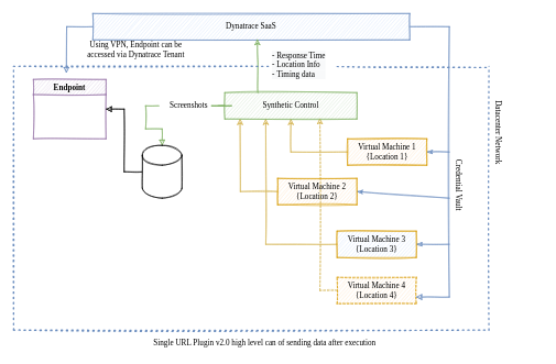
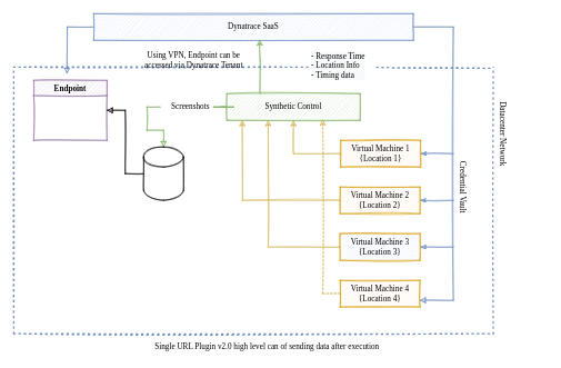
  <mxCell id="0" />
  <mxCell id="1" parent="0" />
  <mxCell id="2" style="edgeStyle=orthogonalEdgeStyle;rounded=0;orthogonalLoop=1;jettySize=auto;html=1;exitX=0;exitY=0.5;exitDx=0;exitDy=0;entryX=0.72;entryY=0.975;entryDx=0;entryDy=0;entryPerimeter=0;sketch=1;fillColor=#fff2cc;strokeColor=#d6b656;dashed=1;" edge="1" parent="1" source="3" target="18"><mxGeometry relative="1" as="geometry"><mxPoint x="484" y="170" as="targetPoint" /></mxGeometry></mxCell>
- <mxCell id="3" value="Virtual Machine 4 {Location 4}" style="rounded=0;whiteSpace=wrap;html=1;fillColor=#ffe6cc;strokeColor=#d79b00;fontFamily=Comic Sans MS;sketch=1;dashed=1;" vertex="1" parent="1"><mxGeometry x="510" y="420" width="120" height="40" as="geometry" /></mxCell>
+ <mxCell id="3" value="Virtual Machine 4 {Location 4}" style="rounded=0;whiteSpace=wrap;html=1;fillColor=#ffe6cc;strokeColor=#d79b00;fontFamily=Comic Sans MS;sketch=1;" vertex="1" parent="1"><mxGeometry x="510" y="420" width="120" height="40" as="geometry" /></mxCell>
  <mxCell id="4" style="edgeStyle=orthogonalEdgeStyle;rounded=0;orthogonalLoop=1;jettySize=auto;html=1;fontFamily=Comic Sans MS;startArrow=none;startFill=0;endArrow=block;endFill=1;sketch=1;fillColor=#dae8fc;strokeColor=#6c8ebf;" edge="1" parent="1" source="6"><mxGeometry relative="1" as="geometry"><mxPoint x="100" y="110" as="targetPoint" /></mxGeometry></mxCell>
  <mxCell id="5" style="edgeStyle=orthogonalEdgeStyle;rounded=0;orthogonalLoop=1;jettySize=auto;html=1;exitX=1;exitY=0.5;exitDx=0;exitDy=0;fontFamily=Comic Sans MS;fontSize=12;startArrow=none;startFill=0;endArrow=block;endFill=1;sketch=1;fillColor=#dae8fc;strokeColor=#6c8ebf;entryX=1;entryY=0.75;entryDx=0;entryDy=0;" edge="1" parent="1" source="6" target="3"><mxGeometry relative="1" as="geometry"><mxPoint x="680" y="450" as="targetPoint" /><Array as="points"><mxPoint x="680" y="40" /><mxPoint x="680" y="450" /></Array></mxGeometry></mxCell>
  <mxCell id="6" value="Dynatrace SaaS" style="rounded=0;whiteSpace=wrap;html=1;fillColor=#dae8fc;strokeColor=#6c8ebf;labelBackgroundColor=none;fontFamily=Comic Sans MS;sketch=1;" vertex="1" parent="1"><mxGeometry x="140" y="20" width="480" height="40" as="geometry" /></mxCell>
  <mxCell id="7" style="edgeStyle=orthogonalEdgeStyle;rounded=0;orthogonalLoop=1;jettySize=auto;html=1;exitX=0;exitY=0.5;exitDx=0;exitDy=0;entryX=0.31;entryY=1;entryDx=0;entryDy=0;entryPerimeter=0;startArrow=none;startFill=0;endArrow=classic;endFill=1;sketch=1;fillColor=#fff2cc;strokeColor=#d6b656;" edge="1" parent="1" source="9" target="18"><mxGeometry relative="1" as="geometry" /></mxCell>
  <mxCell id="8" style="edgeStyle=none;rounded=0;sketch=1;orthogonalLoop=1;jettySize=auto;html=1;exitX=1;exitY=0.5;exitDx=0;exitDy=0;fontFamily=Comic Sans MS;fontSize=12;startArrow=blockThin;startFill=1;endArrow=none;endFill=0;fillColor=#dae8fc;strokeColor=#6c8ebf;" edge="1" parent="1" source="9"><mxGeometry relative="1" as="geometry"><mxPoint x="680" y="370" as="targetPoint" /></mxGeometry></mxCell>
  <mxCell id="9" value="&lt;span&gt;Virtual Machine 3 {Location 3}&lt;/span&gt;" style="rounded=0;whiteSpace=wrap;html=1;fillColor=#dae8fc;strokeColor=#d79b00;fontFamily=Comic Sans MS;sketch=1;" vertex="1" parent="1"><mxGeometry x="510" y="350" width="120" height="40" as="geometry" /></mxCell>
  <mxCell id="10" style="edgeStyle=orthogonalEdgeStyle;rounded=0;orthogonalLoop=1;jettySize=auto;html=1;exitX=0;exitY=0.5;exitDx=0;exitDy=0;sketch=1;fillColor=#fff2cc;strokeColor=#d6b656;" edge="1" parent="1" source="12"><mxGeometry relative="1" as="geometry"><mxPoint x="363" y="180" as="targetPoint" /></mxGeometry></mxCell>
  <mxCell id="11" style="edgeStyle=none;rounded=0;sketch=1;orthogonalLoop=1;jettySize=auto;html=1;exitX=1;exitY=0.5;exitDx=0;exitDy=0;fontFamily=Comic Sans MS;fontSize=12;startArrow=classicThin;startFill=1;endArrow=none;endFill=0;fillColor=#dae8fc;strokeColor=#6c8ebf;" edge="1" parent="1" source="12"><mxGeometry relative="1" as="geometry"><mxPoint x="680" y="300" as="targetPoint" /></mxGeometry></mxCell>
- <mxCell id="12" value="&lt;span style=&quot;color: rgb(0, 0, 0); font-size: 12px; font-style: normal; font-weight: 400; letter-spacing: normal; text-align: center; text-indent: 0px; text-transform: none; word-spacing: 0px; display: inline; float: none;&quot;&gt;Virtual Machine 2 {Location 2}&lt;/span&gt;" style="rounded=0;whiteSpace=wrap;html=1;fillColor=#ffe6cc;strokeColor=#d79b00;labelBackgroundColor=none;fontFamily=Comic Sans MS;sketch=1;" vertex="1" parent="1"><mxGeometry x="420" y="270" width="120" height="40" as="geometry" /></mxCell>
+ <mxCell id="12" value="&lt;span style=&quot;color: rgb(0, 0, 0); font-size: 12px; font-style: normal; font-weight: 400; letter-spacing: normal; text-align: center; text-indent: 0px; text-transform: none; word-spacing: 0px; display: inline; float: none;&quot;&gt;Virtual Machine 2 {Location 2}&lt;/span&gt;" style="rounded=0;whiteSpace=wrap;html=1;fillColor=#ffe6cc;strokeColor=#d79b00;labelBackgroundColor=none;fontFamily=Comic Sans MS;sketch=1;" vertex="1" parent="1"><mxGeometry x="510" y="280" width="120" height="40" as="geometry" /></mxCell>
  <mxCell id="13" style="edgeStyle=orthogonalEdgeStyle;rounded=0;orthogonalLoop=1;jettySize=auto;html=1;exitX=0;exitY=0.5;exitDx=0;exitDy=0;entryX=0.5;entryY=1;entryDx=0;entryDy=0;sketch=1;fillColor=#fff2cc;strokeColor=#d6b656;" edge="1" parent="1" source="15" target="18"><mxGeometry relative="1" as="geometry" /></mxCell>
  <mxCell id="14" style="edgeStyle=none;rounded=0;sketch=1;orthogonalLoop=1;jettySize=auto;html=1;exitX=1;exitY=0.5;exitDx=0;exitDy=0;fontFamily=Comic Sans MS;fontSize=12;startArrow=classicThin;startFill=1;endArrow=none;endFill=0;fillColor=#dae8fc;strokeColor=#6c8ebf;" edge="1" parent="1" source="15"><mxGeometry relative="1" as="geometry"><mxPoint x="680" y="230" as="targetPoint" /></mxGeometry></mxCell>
- <mxCell id="15" value="&lt;span style=&quot;color: rgb(0, 0, 0); font-size: 12px; font-style: normal; font-weight: 400; letter-spacing: normal; text-align: center; text-indent: 0px; text-transform: none; word-spacing: 0px; display: inline; float: none;&quot;&gt;Virtual Machine 1 {Location 1}&lt;/span&gt;" style="rounded=0;whiteSpace=wrap;html=1;fillColor=#ffe6cc;strokeColor=#d79b00;labelBackgroundColor=none;fontFamily=Comic Sans MS;sketch=1;" vertex="1" parent="1"><mxGeometry x="526" y="210" width="120" height="40" as="geometry" /></mxCell>
+ <mxCell id="15" value="&lt;span style=&quot;color: rgb(0, 0, 0); font-size: 12px; font-style: normal; font-weight: 400; letter-spacing: normal; text-align: center; text-indent: 0px; text-transform: none; word-spacing: 0px; display: inline; float: none;&quot;&gt;Virtual Machine 1 {Location 1}&lt;/span&gt;" style="rounded=0;whiteSpace=wrap;html=1;fillColor=#ffe6cc;strokeColor=#d79b00;labelBackgroundColor=none;fontFamily=Comic Sans MS;sketch=1;" vertex="1" parent="1"><mxGeometry x="511" y="210" width="120" height="40" as="geometry" /></mxCell>
  <mxCell id="16" style="edgeStyle=orthogonalEdgeStyle;rounded=0;orthogonalLoop=1;jettySize=auto;html=1;exitX=0.25;exitY=0;exitDx=0;exitDy=0;entryX=0.519;entryY=0.975;entryDx=0;entryDy=0;entryPerimeter=0;startArrow=none;startFill=0;endArrow=classic;endFill=1;sketch=1;fillColor=#d5e8d4;strokeColor=#82b366;" edge="1" parent="1" source="18" target="6"><mxGeometry relative="1" as="geometry" /></mxCell>
  <mxCell id="17" style="edgeStyle=orthogonalEdgeStyle;rounded=0;orthogonalLoop=1;jettySize=auto;html=1;exitX=0;exitY=0.5;exitDx=0;exitDy=0;fontFamily=Comic Sans MS;startArrow=none;startFill=0;endArrow=block;endFill=1;sketch=1;fillColor=#d5e8d4;strokeColor=#82b366;" edge="1" parent="1" source="27" target="26"><mxGeometry relative="1" as="geometry" /></mxCell>
  <mxCell id="18" value="Synthetic Control" style="rounded=0;whiteSpace=wrap;html=1;fillColor=#d5e8d4;strokeColor=#82b366;fontFamily=Comic Sans MS;sketch=1;" vertex="1" parent="1"><mxGeometry x="340" y="140" width="200" height="40" as="geometry" /></mxCell>
  <mxCell id="19" value="" style="endArrow=none;dashed=1;html=1;dashPattern=1 3;strokeWidth=2;startArrow=none;sketch=1;fillColor=#dae8fc;strokeColor=#6c8ebf;" edge="1" parent="1" source="29"><mxGeometry width="50" height="50" relative="1" as="geometry"><mxPoint x="20" y="110" as="sourcePoint" /><mxPoint x="740" y="102" as="targetPoint" /></mxGeometry></mxCell>
  <mxCell id="20" value="" style="endArrow=none;dashed=1;html=1;dashPattern=1 3;strokeWidth=2;sketch=1;fillColor=#dae8fc;strokeColor=#6c8ebf;" edge="1" parent="1"><mxGeometry width="50" height="50" relative="1" as="geometry"><mxPoint x="20" y="500" as="sourcePoint" /><mxPoint x="20" y="100" as="targetPoint" /></mxGeometry></mxCell>
  <mxCell id="21" value="" style="endArrow=none;dashed=1;html=1;dashPattern=1 3;strokeWidth=2;sketch=1;fillColor=#dae8fc;strokeColor=#6c8ebf;" edge="1" parent="1"><mxGeometry width="50" height="50" relative="1" as="geometry"><mxPoint x="740" y="500" as="sourcePoint" /><mxPoint x="740" y="100" as="targetPoint" /></mxGeometry></mxCell>
  <mxCell id="22" value="" style="endArrow=none;dashed=1;html=1;dashPattern=1 3;strokeWidth=2;sketch=1;fillColor=#dae8fc;strokeColor=#6c8ebf;" edge="1" parent="1"><mxGeometry width="50" height="50" relative="1" as="geometry"><mxPoint x="20" y="500" as="sourcePoint" /><mxPoint x="740" y="500" as="targetPoint" /></mxGeometry></mxCell>
  <mxCell id="23" value="Datacenter Network" style="text;html=1;align=center;verticalAlign=middle;resizable=0;points=[];autosize=1;strokeColor=none;fontFamily=Comic Sans MS;rotation=90;sketch=1;" vertex="1" parent="1"><mxGeometry x="690" y="190" width="130" height="20" as="geometry" /></mxCell>
  <mxCell id="24" value="Endpoint" style="swimlane;labelBackgroundColor=none;fillColor=#e1d5e7;strokeColor=#9673a6;swimlaneFillColor=none;fontFamily=Comic Sans MS;sketch=1;" vertex="1" parent="1"><mxGeometry x="50" y="120" width="110" height="90" as="geometry"><mxRectangle x="110" y="140" width="80" height="23" as="alternateBounds" /></mxGeometry></mxCell>
  <mxCell id="25" style="edgeStyle=orthogonalEdgeStyle;rounded=0;orthogonalLoop=1;jettySize=auto;html=1;entryX=1;entryY=0.5;entryDx=0;entryDy=0;fontFamily=Comic Sans MS;startArrow=none;startFill=0;endArrow=block;endFill=1;sketch=1;" edge="1" parent="1" source="26" target="24"><mxGeometry relative="1" as="geometry" /></mxCell>
  <mxCell id="26" value="" style="shape=cylinder3;whiteSpace=wrap;html=1;boundedLbl=1;backgroundOutline=1;size=15;labelBackgroundColor=none;fontFamily=Comic Sans MS;gradientColor=none;sketch=1;" vertex="1" parent="1"><mxGeometry x="215" y="220" width="60" height="80" as="geometry" /></mxCell>
  <mxCell id="27" value="Screenshots" style="text;html=1;align=center;verticalAlign=middle;resizable=0;points=[];autosize=1;strokeColor=none;fontFamily=Comic Sans MS;sketch=1;" vertex="1" parent="1"><mxGeometry x="240" y="150" width="90" height="20" as="geometry" /></mxCell>
  <mxCell id="28" value="" style="edgeStyle=orthogonalEdgeStyle;rounded=0;orthogonalLoop=1;jettySize=auto;html=1;exitX=0;exitY=0.5;exitDx=0;exitDy=0;fontFamily=Comic Sans MS;startArrow=none;startFill=0;endArrow=none;endFill=1;sketch=1;fillColor=#d5e8d4;strokeColor=#82b366;" edge="1" parent="1" source="18" target="27"><mxGeometry relative="1" as="geometry"><mxPoint x="340" y="160" as="sourcePoint" /><mxPoint x="245" y="210" as="targetPoint" /></mxGeometry></mxCell>
- <mxCell id="29" value="&lt;div style=&quot;color: rgb(0 , 0 , 0) ; font-size: 12px ; font-style: normal ; font-weight: 400 ; letter-spacing: normal ; text-indent: 0px ; text-transform: none ; word-spacing: 0px ; background-color: rgb(248 , 249 , 250) ; text-align: left&quot;&gt;&lt;span&gt;- Response Time&lt;/span&gt;&lt;/div&gt;&lt;div style=&quot;color: rgb(0 , 0 , 0) ; font-size: 12px ; font-style: normal ; font-weight: 400 ; letter-spacing: normal ; text-indent: 0px ; text-transform: none ; word-spacing: 0px ; background-color: rgb(248 , 249 , 250) ; text-align: left&quot;&gt;&lt;span&gt;- Location Info&lt;/span&gt;&lt;/div&gt;&lt;div style=&quot;color: rgb(0 , 0 , 0) ; font-size: 12px ; font-style: normal ; font-weight: 400 ; letter-spacing: normal ; text-indent: 0px ; text-transform: none ; word-spacing: 0px ; background-color: rgb(248 , 249 , 250) ; text-align: left&quot;&gt;&lt;span&gt;- Timing data&lt;/span&gt;&lt;/div&gt;" style="text;whiteSpace=wrap;html=1;fontFamily=Comic Sans MS;sketch=1;" vertex="1" parent="1"><mxGeometry x="410" y="70" width="100" height="60" as="geometry" /></mxCell>
+ <mxCell id="29" value="&lt;div style=&quot;color: rgb(0 , 0 , 0) ; font-size: 12px ; font-style: normal ; font-weight: 400 ; letter-spacing: normal ; text-indent: 0px ; text-transform: none ; word-spacing: 0px ; background-color: rgb(248 , 249 , 250) ; text-align: left&quot;&gt;&lt;span&gt;- Response Time&lt;/span&gt;&lt;/div&gt;&lt;div style=&quot;color: rgb(0 , 0 , 0) ; font-size: 12px ; font-style: normal ; font-weight: 400 ; letter-spacing: normal ; text-indent: 0px ; text-transform: none ; word-spacing: 0px ; background-color: rgb(248 , 249 , 250) ; text-align: left&quot;&gt;&lt;span&gt;- Location Info&lt;/span&gt;&lt;/div&gt;&lt;div style=&quot;color: rgb(0 , 0 , 0) ; font-size: 12px ; font-style: normal ; font-weight: 400 ; letter-spacing: normal ; text-indent: 0px ; text-transform: none ; word-spacing: 0px ; background-color: rgb(248 , 249 , 250) ; text-align: left&quot;&gt;&lt;span&gt;- Timing data&lt;/span&gt;&lt;/div&gt;" style="text;whiteSpace=wrap;html=1;fontFamily=Comic Sans MS;sketch=1;" vertex="1" parent="1"><mxGeometry x="465" y="70" width="100" height="60" as="geometry" /></mxCell>
  <mxCell id="30" value="" style="endArrow=none;dashed=1;html=1;dashPattern=1 3;strokeWidth=2;sketch=1;fillColor=#dae8fc;strokeColor=#6c8ebf;" edge="1" parent="1" target="29"><mxGeometry width="50" height="50" relative="1" as="geometry"><mxPoint x="20" y="100" as="sourcePoint" /><mxPoint x="740" y="110" as="targetPoint" /></mxGeometry></mxCell>
- <mxCell id="31" value="Using VPN, Endpoint can be &lt;br&gt;accessed via Dynatrace Tenant" style="text;html=1;align=center;verticalAlign=middle;resizable=0;points=[];autosize=1;strokeColor=none;fontFamily=Comic Sans MS;sketch=1;" vertex="1" parent="1"><mxGeometry x="110" y="60" width="190" height="30" as="geometry" /></mxCell>
+ <mxCell id="31" value="Using VPN, Endpoint can be &lt;br&gt;accessed via Dynatrace Tenant" style="text;html=1;align=center;verticalAlign=middle;resizable=0;points=[];autosize=1;strokeColor=none;fontFamily=Comic Sans MS;sketch=1;" vertex="1" parent="1"><mxGeometry x="195" y="75" width="190" height="30" as="geometry" /></mxCell>
  <mxCell id="32" value="Single URL Plugin v2.0 high level can of sending data after execution" style="text;html=1;align=center;verticalAlign=middle;resizable=0;points=[];autosize=1;strokeColor=none;fontFamily=Comic Sans MS;fontSize=12;sketch=1;" vertex="1" parent="1"><mxGeometry x="200" y="510" width="400" height="20" as="geometry" /></mxCell>
  <mxCell id="33" value="Credential Vault" style="text;html=1;align=center;verticalAlign=middle;resizable=0;points=[];autosize=1;strokeColor=none;fontSize=12;fontFamily=Comic Sans MS;rotation=90;" vertex="1" parent="1"><mxGeometry x="640" y="270" width="110" height="20" as="geometry" /></mxCell>
